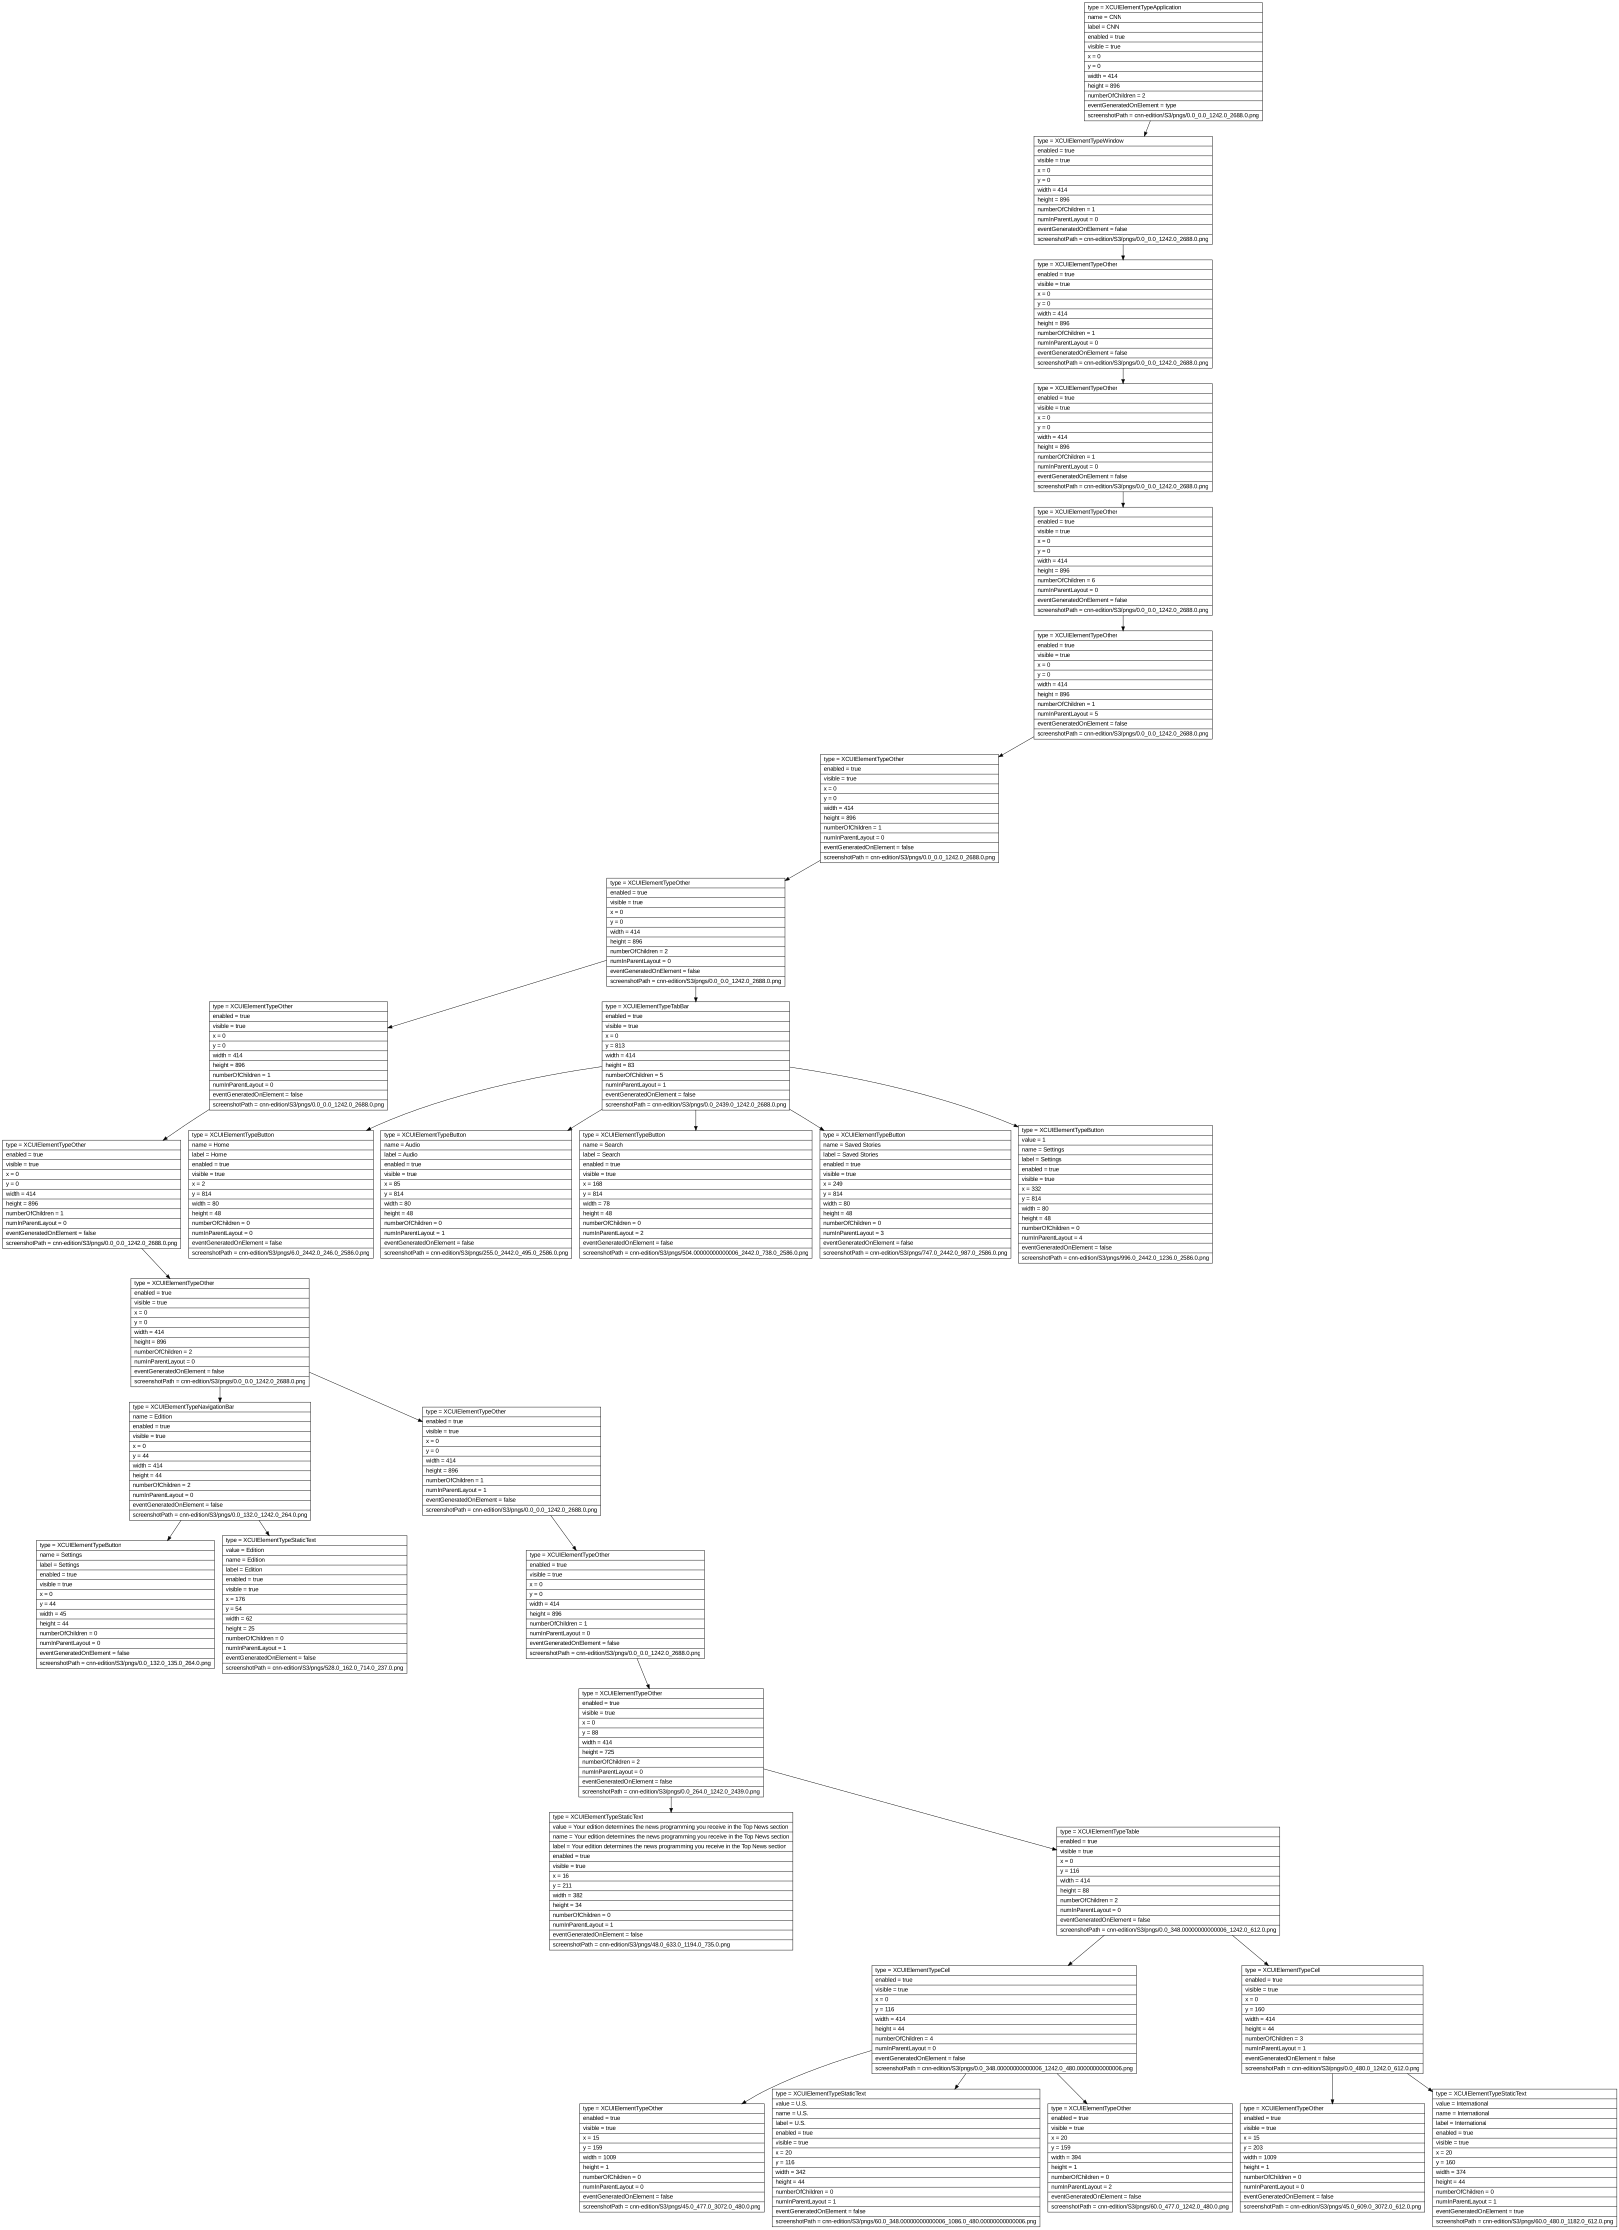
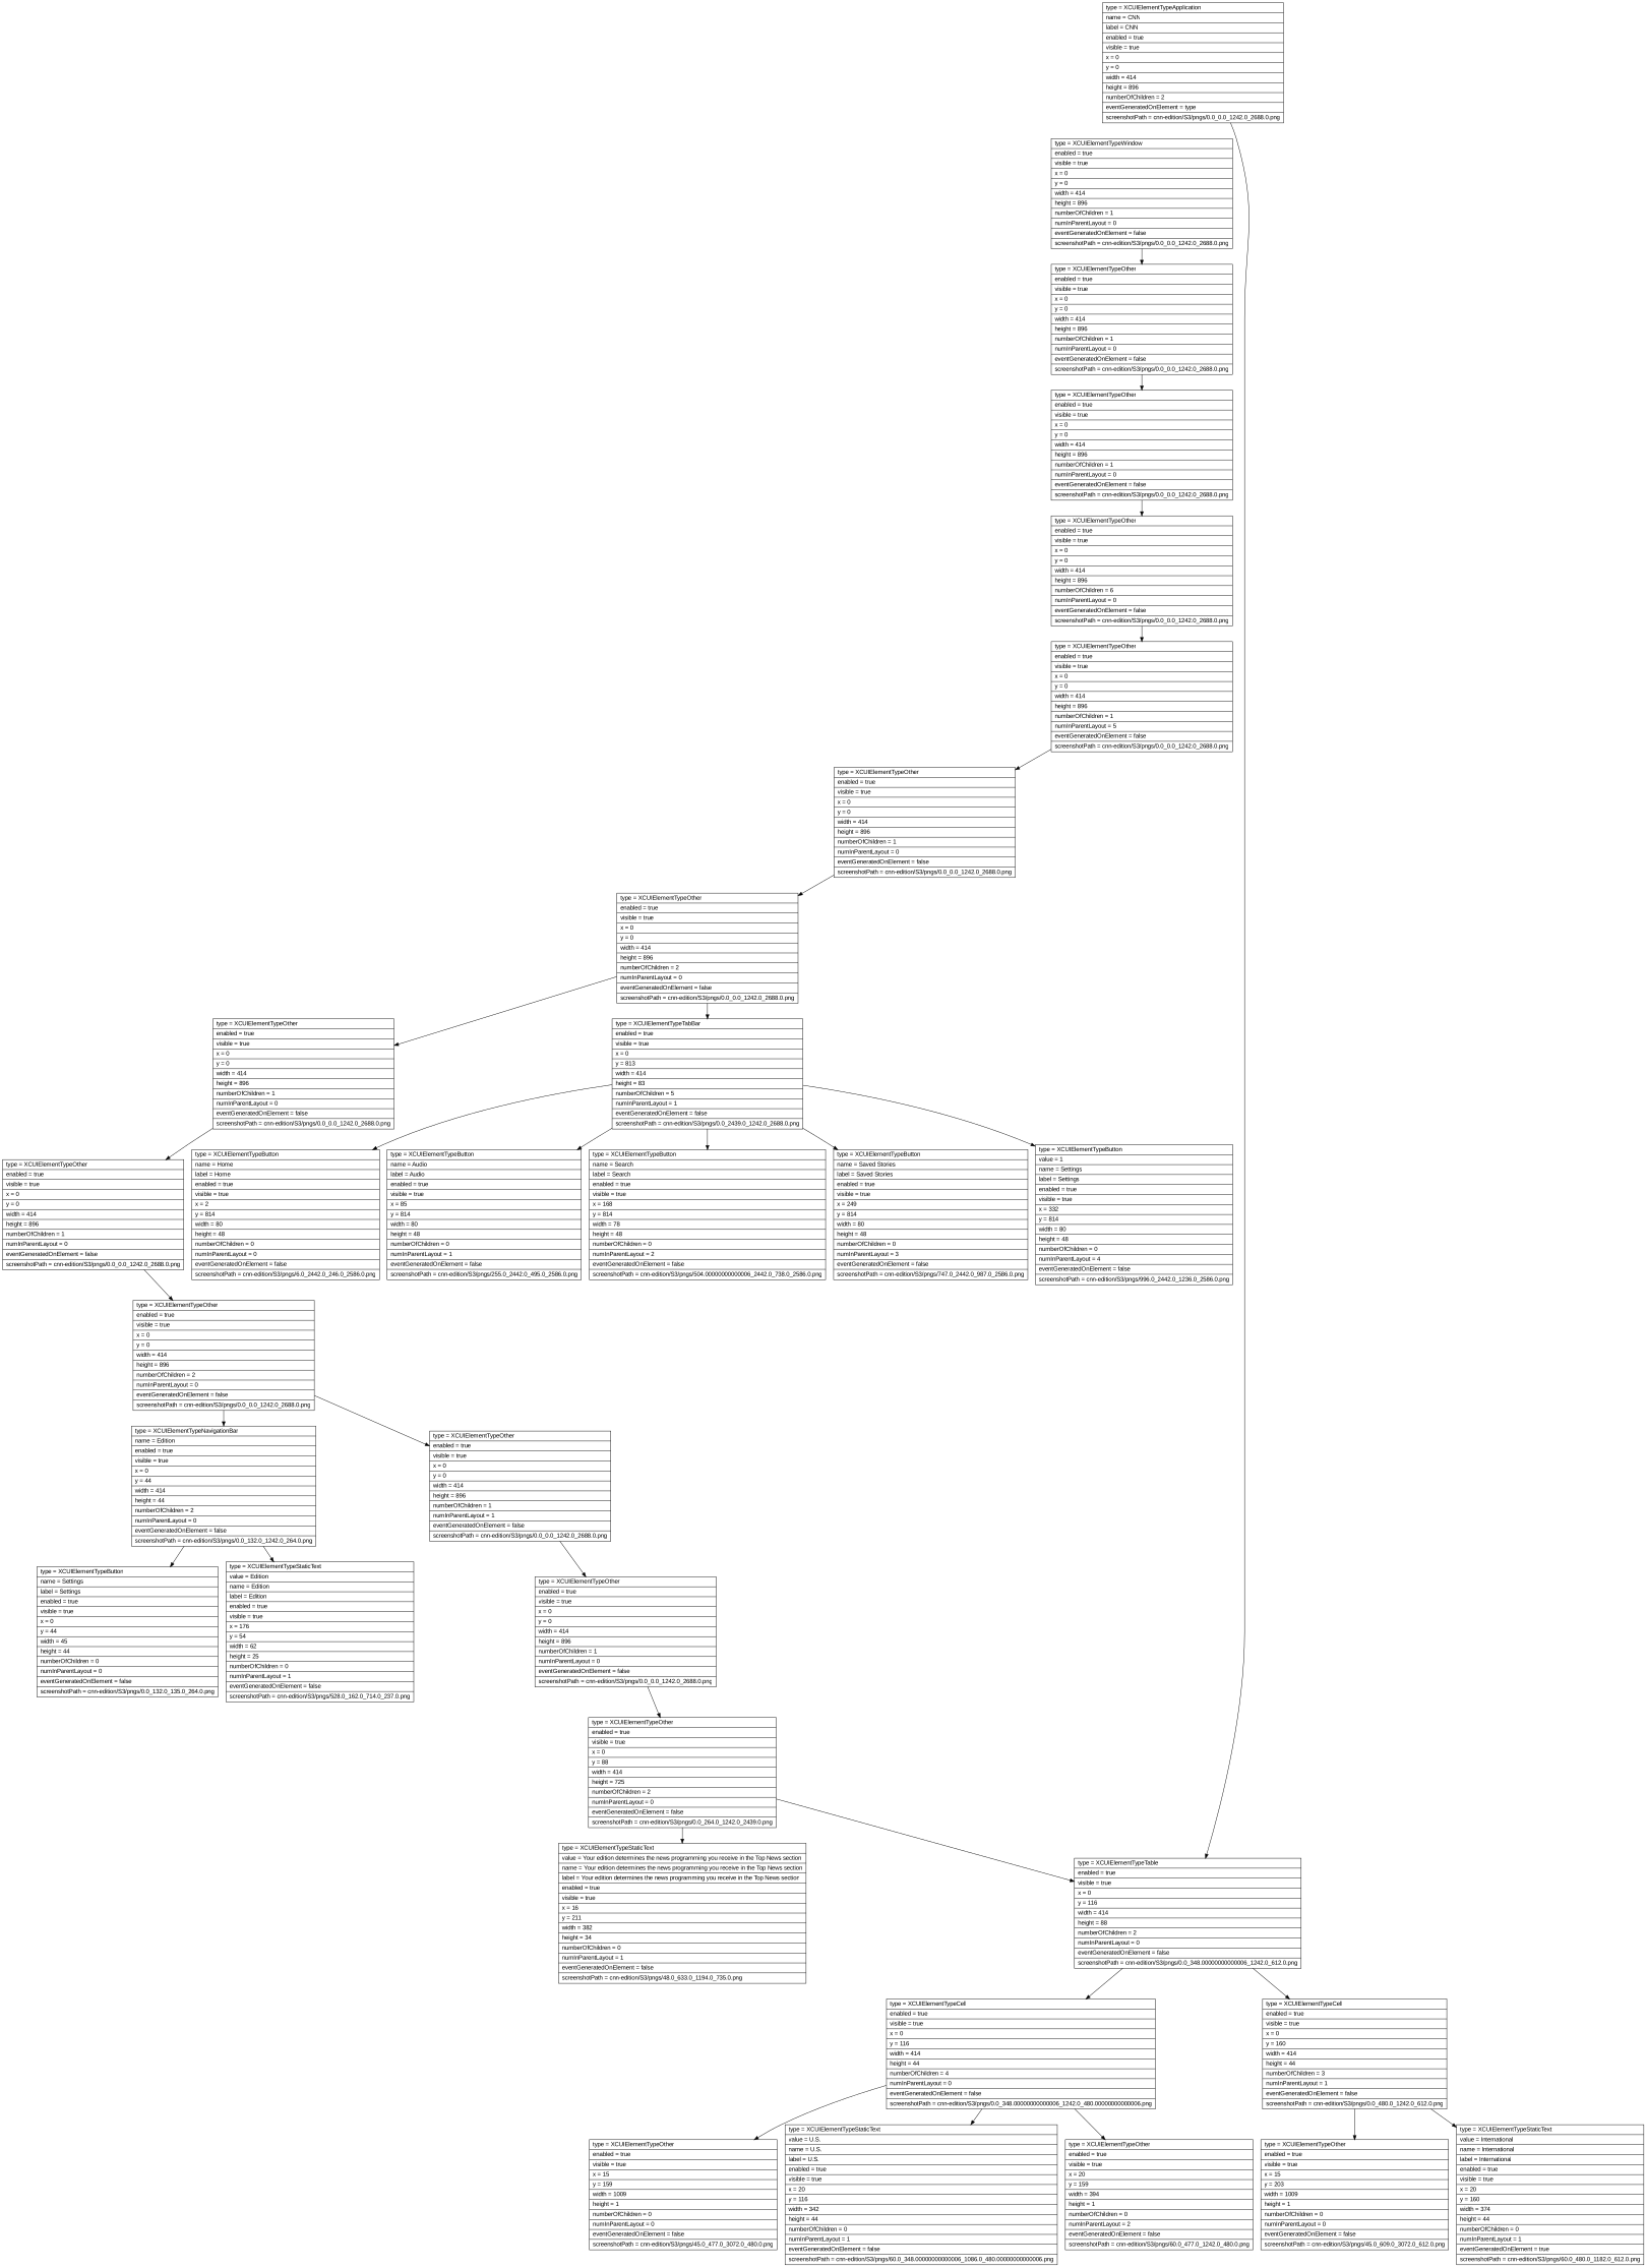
  digraph {
    node [fontname=Arial shape=record]
    n1 [label="{type = XCUIElementTypeApplication\l|name = CNN\l|label = CNN\l|enabled = true\l|visible = true\l|x = 0\l|y = 0\l|width = 414\l|height = 896\l|numberOfChildren = 2\l|eventGeneratedOnElement = type \l|screenshotPath = cnn-edition/S3/pngs/0.0_0.0_1242.0_2688.0.png\l}"]
    n2 [label="{type = XCUIElementTypeWindow\l|enabled = true\l|visible = true\l|x = 0\l|y = 0\l|width = 414\l|height = 896\l|numberOfChildren = 1\l|numInParentLayout = 0\l|eventGeneratedOnElement = false \l|screenshotPath = cnn-edition/S3/pngs/0.0_0.0_1242.0_2688.0.png\l}"]
    n3 [label="{type = XCUIElementTypeOther\l|enabled = true\l|visible = true\l|x = 0\l|y = 0\l|width = 414\l|height = 896\l|numberOfChildren = 1\l|numInParentLayout = 0\l|eventGeneratedOnElement = false \l|screenshotPath = cnn-edition/S3/pngs/0.0_0.0_1242.0_2688.0.png\l}"]
    n4 [label="{type = XCUIElementTypeOther\l|enabled = true\l|visible = true\l|x = 0\l|y = 0\l|width = 414\l|height = 896\l|numberOfChildren = 1\l|numInParentLayout = 0\l|eventGeneratedOnElement = false \l|screenshotPath = cnn-edition/S3/pngs/0.0_0.0_1242.0_2688.0.png\l}"]
    n5 [label="{type = XCUIElementTypeOther\l|enabled = true\l|visible = true\l|x = 0\l|y = 0\l|width = 414\l|height = 896\l|numberOfChildren = 6\l|numInParentLayout = 0\l|eventGeneratedOnElement = false \l|screenshotPath = cnn-edition/S3/pngs/0.0_0.0_1242.0_2688.0.png\l}"]
    n6 [label="{type = XCUIElementTypeOther\l|enabled = true\l|visible = true\l|x = 0\l|y = 0\l|width = 414\l|height = 896\l|numberOfChildren = 1\l|numInParentLayout = 5\l|eventGeneratedOnElement = false \l|screenshotPath = cnn-edition/S3/pngs/0.0_0.0_1242.0_2688.0.png\l}"]
    n7 [label="{type = XCUIElementTypeOther\l|enabled = true\l|visible = true\l|x = 0\l|y = 0\l|width = 414\l|height = 896\l|numberOfChildren = 1\l|numInParentLayout = 0\l|eventGeneratedOnElement = false \l|screenshotPath = cnn-edition/S3/pngs/0.0_0.0_1242.0_2688.0.png\l}"]
    n8 [label="{type = XCUIElementTypeOther\l|enabled = true\l|visible = true\l|x = 0\l|y = 0\l|width = 414\l|height = 896\l|numberOfChildren = 2\l|numInParentLayout = 0\l|eventGeneratedOnElement = false \l|screenshotPath = cnn-edition/S3/pngs/0.0_0.0_1242.0_2688.0.png\l}"]
    n9 [label="{type = XCUIElementTypeOther\l|enabled = true\l|visible = true\l|x = 0\l|y = 0\l|width = 414\l|height = 896\l|numberOfChildren = 1\l|numInParentLayout = 0\l|eventGeneratedOnElement = false \l|screenshotPath = cnn-edition/S3/pngs/0.0_0.0_1242.0_2688.0.png\l}"]
    n10 [label="{type = XCUIElementTypeTabBar\l|enabled = true\l|visible = true\l|x = 0\l|y = 813\l|width = 414\l|height = 83\l|numberOfChildren = 5\l|numInParentLayout = 1\l|eventGeneratedOnElement = false \l|screenshotPath = cnn-edition/S3/pngs/0.0_2439.0_1242.0_2688.0.png\l}"]
    n11 [label="{type = XCUIElementTypeOther\l|enabled = true\l|visible = true\l|x = 0\l|y = 0\l|width = 414\l|height = 896\l|numberOfChildren = 1\l|numInParentLayout = 0\l|eventGeneratedOnElement = false \l|screenshotPath = cnn-edition/S3/pngs/0.0_0.0_1242.0_2688.0.png\l}"]
    n12 [label="{type = XCUIElementTypeButton\l|name = Home\l|label = Home\l|enabled = true\l|visible = true\l|x = 2\l|y = 814\l|width = 80\l|height = 48\l|numberOfChildren = 0\l|numInParentLayout = 0\l|eventGeneratedOnElement = false \l|screenshotPath = cnn-edition/S3/pngs/6.0_2442.0_246.0_2586.0.png\l}"]
    n13 [label="{type = XCUIElementTypeButton\l|name = Audio\l|label = Audio\l|enabled = true\l|visible = true\l|x = 85\l|y = 814\l|width = 80\l|height = 48\l|numberOfChildren = 0\l|numInParentLayout = 1\l|eventGeneratedOnElement = false \l|screenshotPath = cnn-edition/S3/pngs/255.0_2442.0_495.0_2586.0.png\l}"]
    n14 [label="{type = XCUIElementTypeButton\l|name = Search\l|label = Search\l|enabled = true\l|visible = true\l|x = 168\l|y = 814\l|width = 78\l|height = 48\l|numberOfChildren = 0\l|numInParentLayout = 2\l|eventGeneratedOnElement = false \l|screenshotPath = cnn-edition/S3/pngs/504.00000000000006_2442.0_738.0_2586.0.png\l}"]
    n15 [label="{type = XCUIElementTypeButton\l|name = Saved Stories\l|label = Saved Stories\l|enabled = true\l|visible = true\l|x = 249\l|y = 814\l|width = 80\l|height = 48\l|numberOfChildren = 0\l|numInParentLayout = 3\l|eventGeneratedOnElement = false \l|screenshotPath = cnn-edition/S3/pngs/747.0_2442.0_987.0_2586.0.png\l}"]
    n16 [label="{type = XCUIElementTypeButton\l|value = 1\l|name = Settings\l|label = Settings\l|enabled = true\l|visible = true\l|x = 332\l|y = 814\l|width = 80\l|height = 48\l|numberOfChildren = 0\l|numInParentLayout = 4\l|eventGeneratedOnElement = false \l|screenshotPath = cnn-edition/S3/pngs/996.0_2442.0_1236.0_2586.0.png\l}"]
    n17 [label="{type = XCUIElementTypeOther\l|enabled = true\l|visible = true\l|x = 0\l|y = 0\l|width = 414\l|height = 896\l|numberOfChildren = 2\l|numInParentLayout = 0\l|eventGeneratedOnElement = false \l|screenshotPath = cnn-edition/S3/pngs/0.0_0.0_1242.0_2688.0.png\l}"]
    n18 [label="{type = XCUIElementTypeNavigationBar\l|name = Edition\l|enabled = true\l|visible = true\l|x = 0\l|y = 44\l|width = 414\l|height = 44\l|numberOfChildren = 2\l|numInParentLayout = 0\l|eventGeneratedOnElement = false \l|screenshotPath = cnn-edition/S3/pngs/0.0_132.0_1242.0_264.0.png\l}"]
    n19 [label="{type = XCUIElementTypeOther\l|enabled = true\l|visible = true\l|x = 0\l|y = 0\l|width = 414\l|height = 896\l|numberOfChildren = 1\l|numInParentLayout = 1\l|eventGeneratedOnElement = false \l|screenshotPath = cnn-edition/S3/pngs/0.0_0.0_1242.0_2688.0.png\l}"]
    n20 [label="{type = XCUIElementTypeButton\l|name = Settings\l|label = Settings\l|enabled = true\l|visible = true\l|x = 0\l|y = 44\l|width = 45\l|height = 44\l|numberOfChildren = 0\l|numInParentLayout = 0\l|eventGeneratedOnElement = false \l|screenshotPath = cnn-edition/S3/pngs/0.0_132.0_135.0_264.0.png\l}"]
    n21 [label="{type = XCUIElementTypeStaticText\l|value = Edition\l|name = Edition\l|label = Edition\l|enabled = true\l|visible = true\l|x = 176\l|y = 54\l|width = 62\l|height = 25\l|numberOfChildren = 0\l|numInParentLayout = 1\l|eventGeneratedOnElement = false \l|screenshotPath = cnn-edition/S3/pngs/528.0_162.0_714.0_237.0.png\l}"]
    n22 [label="{type = XCUIElementTypeOther\l|enabled = true\l|visible = true\l|x = 0\l|y = 0\l|width = 414\l|height = 896\l|numberOfChildren = 1\l|numInParentLayout = 0\l|eventGeneratedOnElement = false \l|screenshotPath = cnn-edition/S3/pngs/0.0_0.0_1242.0_2688.0.png\l}"]
    n23 [label="{type = XCUIElementTypeOther\l|enabled = true\l|visible = true\l|x = 0\l|y = 88\l|width = 414\l|height = 725\l|numberOfChildren = 2\l|numInParentLayout = 0\l|eventGeneratedOnElement = false \l|screenshotPath = cnn-edition/S3/pngs/0.0_264.0_1242.0_2439.0.png\l}"]
    n24 [label="{type = XCUIElementTypeTable\l|enabled = true\l|visible = true\l|x = 0\l|y = 116\l|width = 414\l|height = 88\l|numberOfChildren = 2\l|numInParentLayout = 0\l|eventGeneratedOnElement = false \l|screenshotPath = cnn-edition/S3/pngs/0.0_348.00000000000006_1242.0_612.0.png\l}"]
    n25 [label="{type = XCUIElementTypeStaticText\l|value = Your edition determines the news programming you receive in the Top News section\l|name = Your edition determines the news programming you receive in the Top News section\l|label = Your edition determines the news programming you receive in the Top News section\l|enabled = true\l|visible = true\l|x = 16\l|y = 211\l|width = 382\l|height = 34\l|numberOfChildren = 0\l|numInParentLayout = 1\l|eventGeneratedOnElement = false \l|screenshotPath = cnn-edition/S3/pngs/48.0_633.0_1194.0_735.0.png\l}"]
    n26 [label="{type = XCUIElementTypeCell\l|enabled = true\l|visible = true\l|x = 0\l|y = 116\l|width = 414\l|height = 44\l|numberOfChildren = 4\l|numInParentLayout = 0\l|eventGeneratedOnElement = false \l|screenshotPath = cnn-edition/S3/pngs/0.0_348.00000000000006_1242.0_480.00000000000006.png\l}"]
    n27 [label="{type = XCUIElementTypeCell\l|enabled = true\l|visible = true\l|x = 0\l|y = 160\l|width = 414\l|height = 44\l|numberOfChildren = 3\l|numInParentLayout = 1\l|eventGeneratedOnElement = false \l|screenshotPath = cnn-edition/S3/pngs/0.0_480.0_1242.0_612.0.png\l}"]
    n28 [label="{type = XCUIElementTypeOther\l|enabled = true\l|visible = true\l|x = 15\l|y = 159\l|width = 1009\l|height = 1\l|numberOfChildren = 0\l|numInParentLayout = 0\l|eventGeneratedOnElement = false \l|screenshotPath = cnn-edition/S3/pngs/45.0_477.0_3072.0_480.0.png\l}"]
    n29 [label="{type = XCUIElementTypeStaticText\l|value = U.S.\l|name = U.S.\l|label = U.S.\l|enabled = true\l|visible = true\l|x = 20\l|y = 116\l|width = 342\l|height = 44\l|numberOfChildren = 0\l|numInParentLayout = 1\l|eventGeneratedOnElement = false \l|screenshotPath = cnn-edition/S3/pngs/60.0_348.00000000000006_1086.0_480.00000000000006.png\l}"]
    n30 [label="{type = XCUIElementTypeOther\l|enabled = true\l|visible = true\l|x = 20\l|y = 159\l|width = 394\l|height = 1\l|numberOfChildren = 0\l|numInParentLayout = 2\l|eventGeneratedOnElement = false \l|screenshotPath = cnn-edition/S3/pngs/60.0_477.0_1242.0_480.0.png\l}"]
    n31 [label="{type = XCUIElementTypeOther\l|enabled = true\l|visible = true\l|x = 15\l|y = 203\l|width = 1009\l|height = 1\l|numberOfChildren = 0\l|numInParentLayout = 0\l|eventGeneratedOnElement = false \l|screenshotPath = cnn-edition/S3/pngs/45.0_609.0_3072.0_612.0.png\l}"]
    n32 [label="{type = XCUIElementTypeStaticText\l|value = International\l|name = International\l|label = International\l|enabled = true\l|visible = true\l|x = 20\l|y = 160\l|width = 374\l|height = 44\l|numberOfChildren = 0\l|numInParentLayout = 1\l|eventGeneratedOnElement = true \l|screenshotPath = cnn-edition/S3/pngs/60.0_480.0_1182.0_612.0.png\l}"]
-   n1 -> n2
+   n1 -> n24
    n2 -> n3
    n3 -> n4
    n4 -> n5
    n5 -> n6
    n6 -> n7
    n7 -> n8
    n8 -> n9
    n8 -> n10
    n9 -> n11
    n10 -> n12
    n10 -> n13
    n10 -> n14
    n10 -> n15
    n10 -> n16
    n11 -> n17
    n17 -> n18
    n17 -> n19
    n18 -> n20
    n18 -> n21
    n19 -> n22
    n22 -> n23
    n23 -> n24
    n23 -> n25
    n24 -> n26
    n24 -> n27
    n26 -> n28
    n26 -> n29
    n26 -> n30
    n27 -> n31
    n27 -> n32
  }
